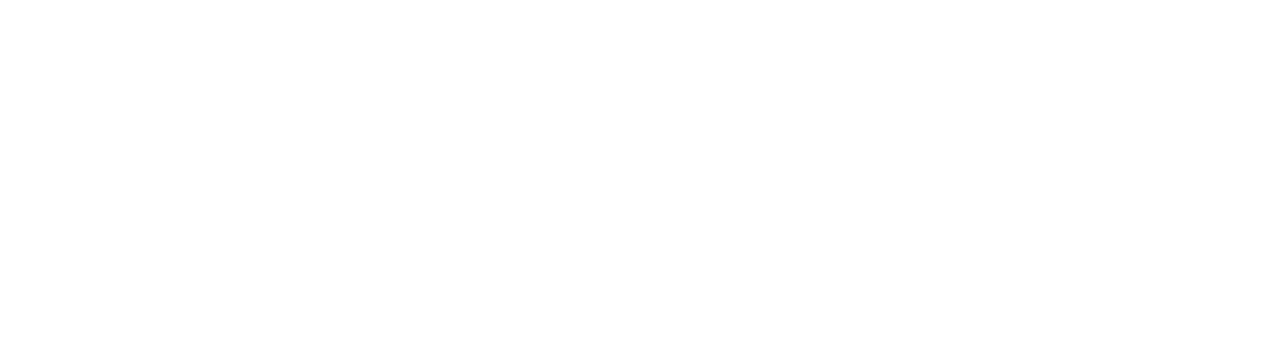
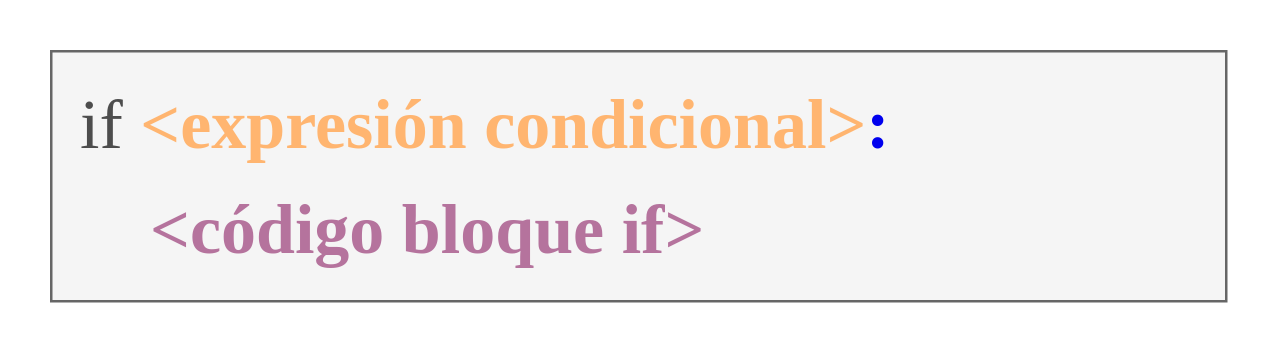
  <mxCell id="0" />
  <mxCell id="1" parent="0" />
+ <mxCell id="2" value="&lt;span style=&quot;background-color: light-dark(rgb(245, 245, 245), rgb(245, 245, 245));&quot;&gt;&lt;font style=&quot;font-size: 28px;&quot;&gt;&lt;span style=&quot;color: rgb(77, 77, 77); font-family: &amp;quot;cascadia code&amp;quot;; font-style: normal; font-weight: 400; letter-spacing: normal; text-align: left; text-indent: 0px; text-transform: none; word-spacing: 0px; display: inline; float: none;&quot;&gt;if &lt;/span&gt;&lt;b style=&quot;color: rgb(77, 77, 77); font-family: &amp;quot;cascadia code&amp;quot;; font-style: normal; letter-spacing: normal; text-align: left; text-indent: 0px; text-transform: none; word-spacing: 0px;&quot;&gt;&lt;font color=&quot;#ffb570&quot; style=&quot;font-size: 28px;&quot;&gt;&amp;lt;expresión condicional&amp;gt;&lt;/font&gt;&lt;/b&gt;&lt;span style=&quot;font-family: &amp;quot;cascadia code&amp;quot;; font-style: normal; letter-spacing: normal; text-align: left; text-indent: 0px; text-transform: none; word-spacing: 0px; display: inline; float: none;&quot;&gt;&lt;b&gt;&lt;font color=&quot;#0000ee&quot; style=&quot;font-size: 28px;&quot;&gt;:&lt;/font&gt;&lt;/b&gt;&lt;/span&gt;&lt;br style=&quot;color: rgb(77 , 77 , 77) ; font-family: &amp;quot;cascadia code&amp;quot; ; font-style: normal ; font-weight: 400 ; letter-spacing: normal ; text-align: left ; text-indent: 0px ; text-transform: none ; word-spacing: 0px&quot;&gt;&lt;font style=&quot;font-family: &amp;quot;cascadia code&amp;quot;; font-style: normal; letter-spacing: normal; text-align: left; text-indent: 0px; text-transform: none; word-spacing: 0px; font-size: 28px;&quot;&gt;&lt;font color=&quot;#4d4d4d&quot;&gt;&amp;nbsp; &amp;nbsp;&amp;nbsp;&lt;/font&gt;&lt;b style=&quot;color: rgb(181, 115, 157);&quot;&gt;&amp;lt;código bloque if&amp;gt;&lt;/b&gt;&lt;/font&gt;&lt;br&gt;&lt;/font&gt;&lt;/span&gt;" style="text;whiteSpace=wrap;html=1;fontSize=35;fontFamily=Cascadia Code;fontColor=#333333;fillColor=#F5F5F5;strokeColor=#666666;spacing=2;spacingLeft=10;" parent="1" vertex="1"><mxGeometry x="20" y="20" width="470" height="100" as="geometry" /></mxCell>
